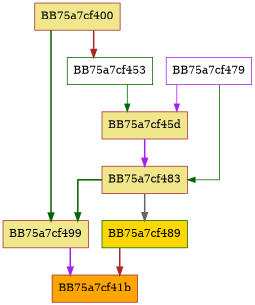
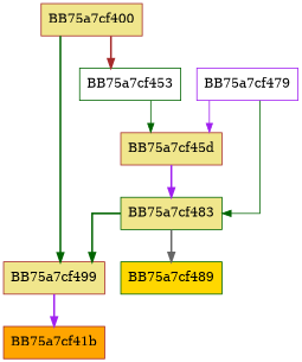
  digraph {
    splines=ortho
    node [color=brown fillcolor=khaki shape=box style=filled]
    edge [color=darkgreen style=bold]
    n1 [label=BB75a7cf400]
    BB75a7cf499
    BB75a7cf453 [color=darkgreen fillcolor=white]
    n4 [fillcolor=orange label=BB75a7cf41b]
    BB75a7cf45d
-   BB75a7cf483
+   BB75a7cf483 [color=darkgreen]
    BB75a7cf489 [color=darkgreen fillcolor=gold]
    BB75a7cf479 [color=purple fillcolor=white]
    n1 -> BB75a7cf499
    n1 -> BB75a7cf453 [color=brown]
    BB75a7cf499 -> n4 [color=purple]
    BB75a7cf453 -> BB75a7cf45d [style=solid]
    BB75a7cf45d -> BB75a7cf483 [color=purple]
    BB75a7cf483 -> BB75a7cf499
    BB75a7cf483 -> BB75a7cf489 [color=gray40]
-   BB75a7cf489 -> n4 [color=brown]
    BB75a7cf479 -> BB75a7cf45d [color=purple style=solid]
    BB75a7cf479 -> BB75a7cf483 [style=solid]
  }
